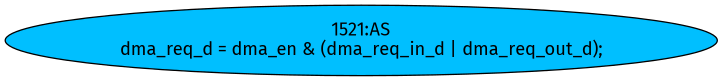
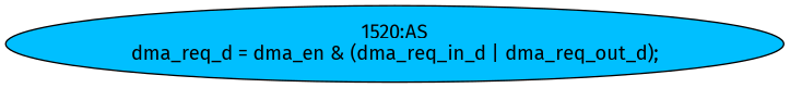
  strict digraph {
    fontname="Fira Sans"
-   n1 [ast="<pyverilog.vparser.ast.Assign object at 0x7f0a38da5850>" def_var="['dma_req_d']" fillcolor=deepskyblue label="1521:AS\ndma_req_d = dma_en & (dma_req_in_d | dma_req_out_d);" statements="[]" style=filled typ=Assign use_var="['dma_en', 'dma_req_in_d', 'dma_req_out_d']" fontname="Fira Sans"]
+   n1 [ast="<pyverilog.vparser.ast.Assign object at 0x7f0a38da5850>" def_var="['dma_req_d']" fillcolor=deepskyblue label="1520:AS\ndma_req_d = dma_en & (dma_req_in_d | dma_req_out_d);" statements="[]" style=filled typ=Assign use_var="['dma_en', 'dma_req_in_d', 'dma_req_out_d']" fontname="Fira Sans"]
  }
